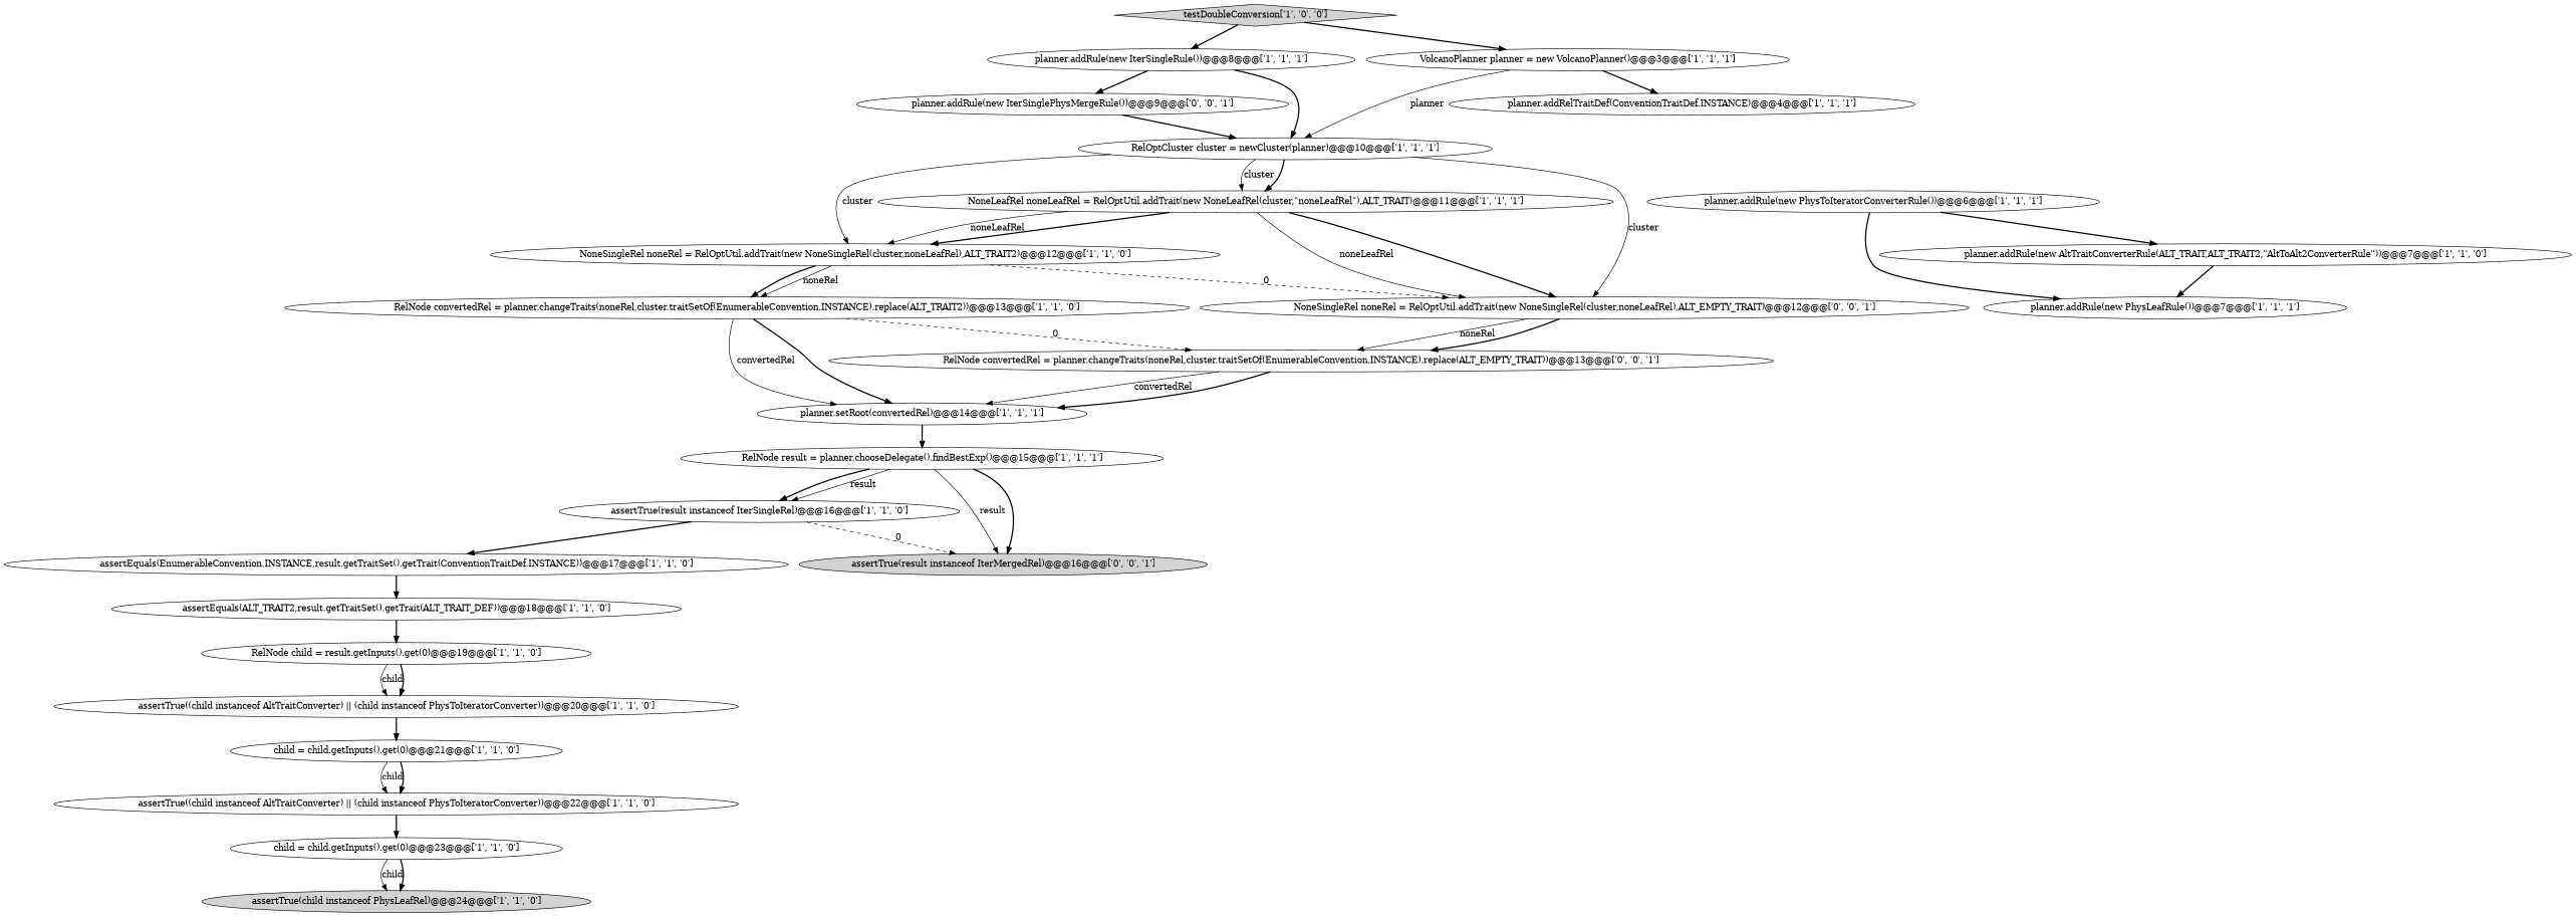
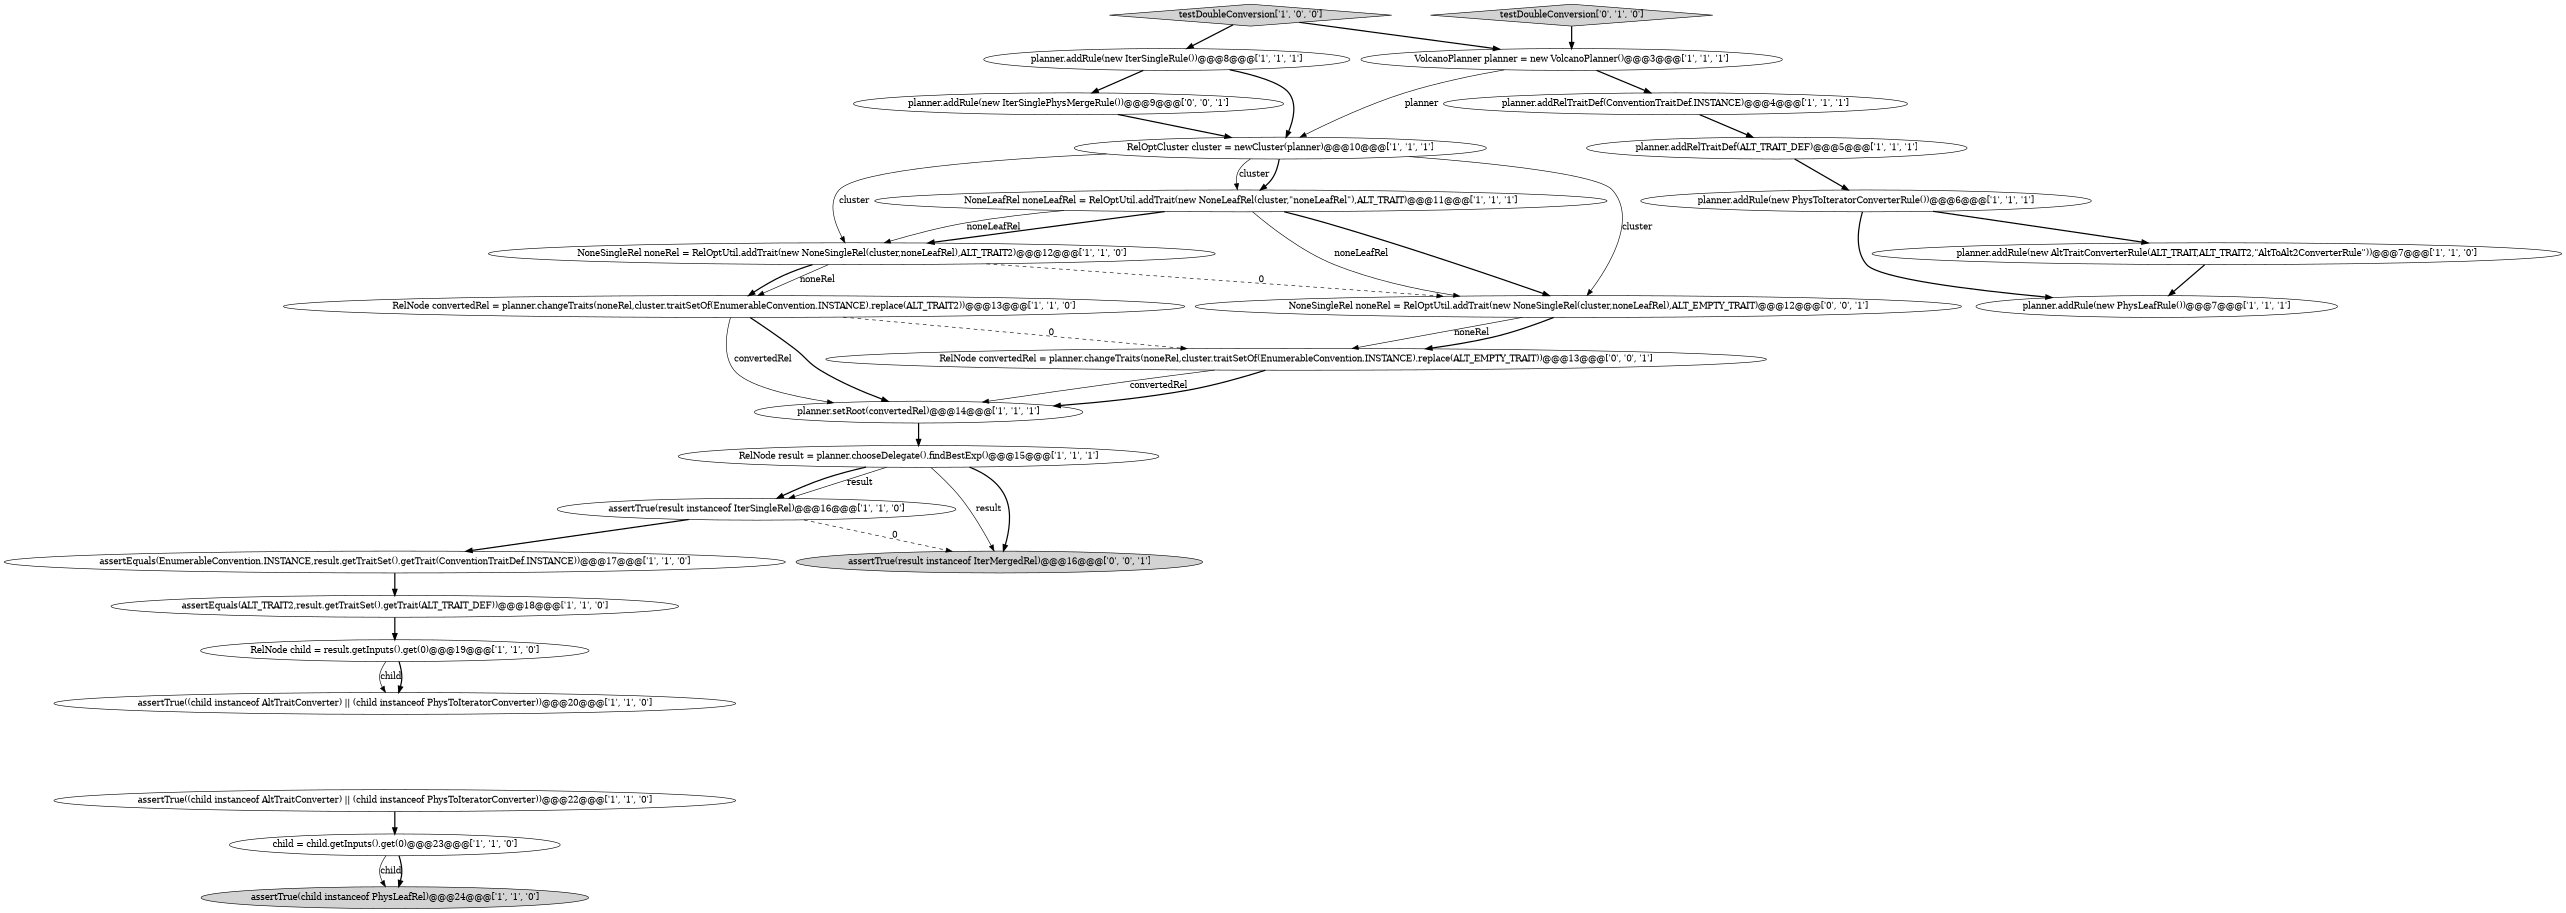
  digraph {
    node [fillcolor=white shape=ellipse style=filled]
    edge [style=bold]
    n1 [label="assertTrue((child instanceof AltTraitConverter) || (child instanceof PhysToIteratorConverter))@@@22@@@['1', '1', '0']"]
    n2 [label="child = child.getInputs().get(0)@@@23@@@['1', '1', '0']"]
    n3 [fillcolor=lightgray label="assertTrue(child instanceof PhysLeafRel)@@@24@@@['1', '1', '0']"]
    n4 [label="NoneSingleRel noneRel = RelOptUtil.addTrait(new NoneSingleRel(cluster,noneLeafRel),ALT_TRAIT2)@@@12@@@['1', '1', '0']"]
    n5 [label="NoneSingleRel noneRel = RelOptUtil.addTrait(new NoneSingleRel(cluster,noneLeafRel),ALT_EMPTY_TRAIT)@@@12@@@['0', '0', '1']"]
    n6 [label="RelNode convertedRel = planner.changeTraits(noneRel,cluster.traitSetOf(EnumerableConvention.INSTANCE).replace(ALT_TRAIT2))@@@13@@@['1', '1', '0']"]
    n7 [label="RelNode convertedRel = planner.changeTraits(noneRel,cluster.traitSetOf(EnumerableConvention.INSTANCE).replace(ALT_EMPTY_TRAIT))@@@13@@@['0', '0', '1']"]
    n8 [label="planner.setRoot(convertedRel)@@@14@@@['1', '1', '1']"]
    n9 [label="planner.addRule(new PhysLeafRule())@@@7@@@['1', '1', '1']"]
    n10 [label="planner.addRule(new IterSingleRule())@@@8@@@['1', '1', '1']"]
    n11 [label="planner.addRule(new IterSinglePhysMergeRule())@@@9@@@['0', '0', '1']"]
    n12 [label="RelOptCluster cluster = newCluster(planner)@@@10@@@['1', '1', '1']"]
    n13 [label="planner.addRelTraitDef(ConventionTraitDef.INSTANCE)@@@4@@@['1', '1', '1']"]
+   n14 [label="planner.addRelTraitDef(ALT_TRAIT_DEF)@@@5@@@['1', '1', '1']"]
    n15 [label="planner.addRule(new PhysToIteratorConverterRule())@@@6@@@['1', '1', '1']"]
    n16 [label="assertEquals(ALT_TRAIT2,result.getTraitSet().getTrait(ALT_TRAIT_DEF))@@@18@@@['1', '1', '0']"]
    n17 [label="RelNode child = result.getInputs().get(0)@@@19@@@['1', '1', '0']"]
    n18 [label="assertTrue((child instanceof AltTraitConverter) || (child instanceof PhysToIteratorConverter))@@@20@@@['1', '1', '0']"]
    n19 [label="NoneLeafRel noneLeafRel = RelOptUtil.addTrait(new NoneLeafRel(cluster,\"noneLeafRel\"),ALT_TRAIT)@@@11@@@['1', '1', '1']"]
    n20 [label="VolcanoPlanner planner = new VolcanoPlanner()@@@3@@@['1', '1', '1']"]
    n21 [label="planner.addRule(new AltTraitConverterRule(ALT_TRAIT,ALT_TRAIT2,\"AltToAlt2ConverterRule\"))@@@7@@@['1', '1', '0']"]
+   n22 [fillcolor=lightgray label="testDoubleConversion['0', '1', '0']" shape=diamond]
    n23 [label="assertTrue(result instanceof IterSingleRel)@@@16@@@['1', '1', '0']"]
    n24 [fillcolor=lightgray label="assertTrue(result instanceof IterMergedRel)@@@16@@@['0', '0', '1']"]
    n25 [label="assertEquals(EnumerableConvention.INSTANCE,result.getTraitSet().getTrait(ConventionTraitDef.INSTANCE))@@@17@@@['1', '1', '0']"]
    n26 [label="RelNode result = planner.chooseDelegate().findBestExp()@@@15@@@['1', '1', '1']"]
-   n27 [label="child = child.getInputs().get(0)@@@21@@@['1', '1', '0']"]
    n28 [fillcolor=lightgray label="testDoubleConversion['1', '0', '0']" shape=diamond]
    n1 -> n2
    n2 -> n3 [label=child style=solid]
    n2 -> n3
    n4 -> n5 [label=0 style=dashed]
    n4 -> n6 [label=noneRel style=solid]
    n4 -> n6
    n5 -> n7 [label=noneRel style=solid]
    n5 -> n7
    n6 -> n7 [label=0 style=dashed]
    n6 -> n8
    n6 -> n8 [label=convertedRel style=solid]
    n7 -> n8 [label=convertedRel style=solid]
    n7 -> n8
    n8 -> n26
    n10 -> n11
    n10 -> n12
    n11 -> n12
    n12 -> n4 [label=cluster style=solid]
    n12 -> n5 [label=cluster style=solid]
    n12 -> n19
    n12 -> n19 [label=cluster style=solid]
+   n13 -> n14
+   n14 -> n15
    n15 -> n9
    n15 -> n21
    n16 -> n17
    n17 -> n18 [label=child style=solid]
    n17 -> n18
-   n18 -> n27
    n19 -> n4
    n19 -> n4 [label=noneLeafRel style=solid]
    n19 -> n5
    n19 -> n5 [label=noneLeafRel style=solid]
    n20 -> n12 [label=planner style=solid]
    n20 -> n13
    n21 -> n9
+   n22 -> n20
    n23 -> n24 [label=0 style=dashed]
    n23 -> n25
    n25 -> n16
    n26 -> n23 [label=result style=solid]
    n26 -> n23
    n26 -> n24
    n26 -> n24 [label=result style=solid]
-   n27 -> n1 [label=child style=solid]
-   n27 -> n1
    n28 -> n10
    n28 -> n20
  }
